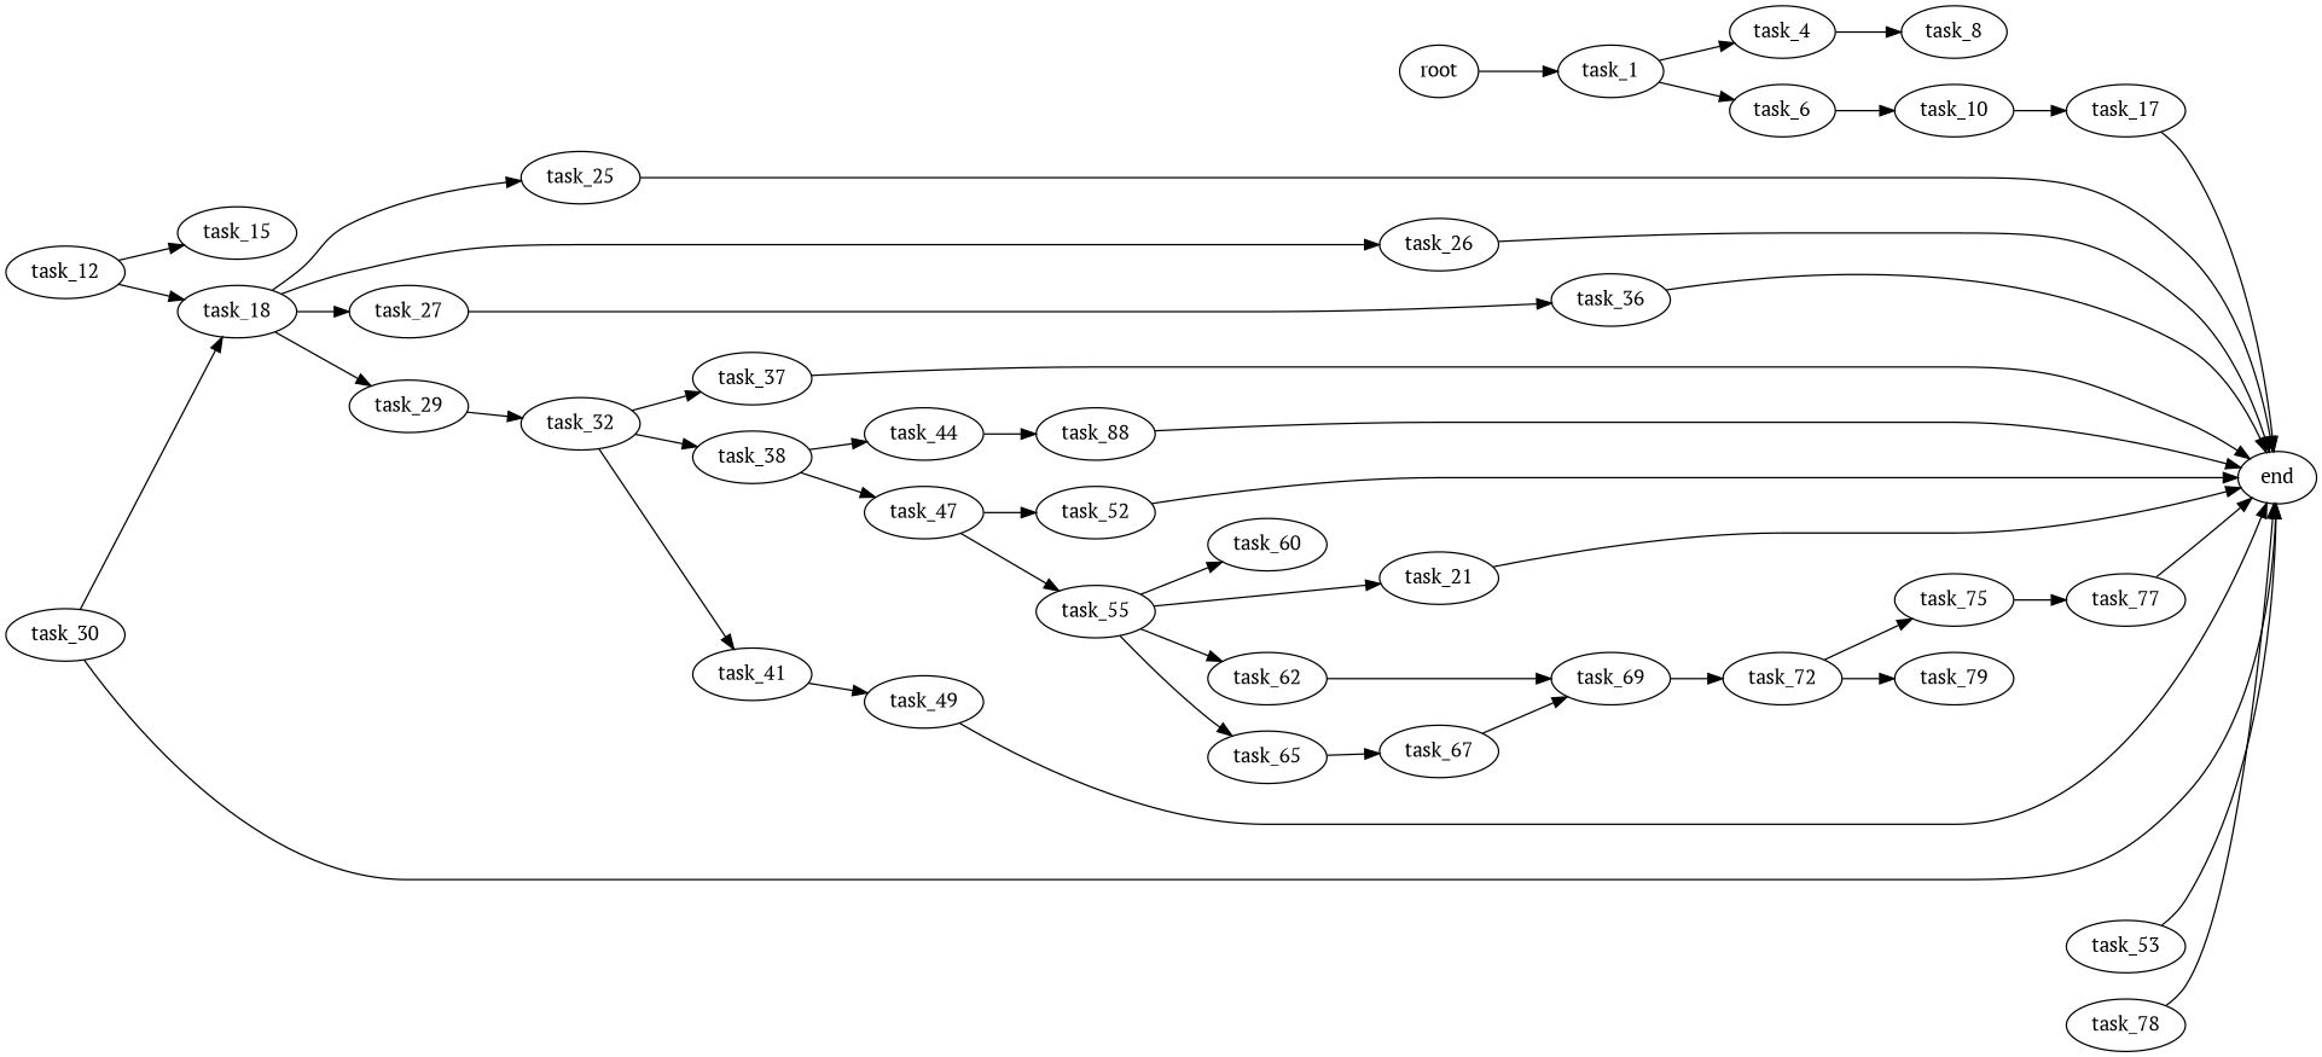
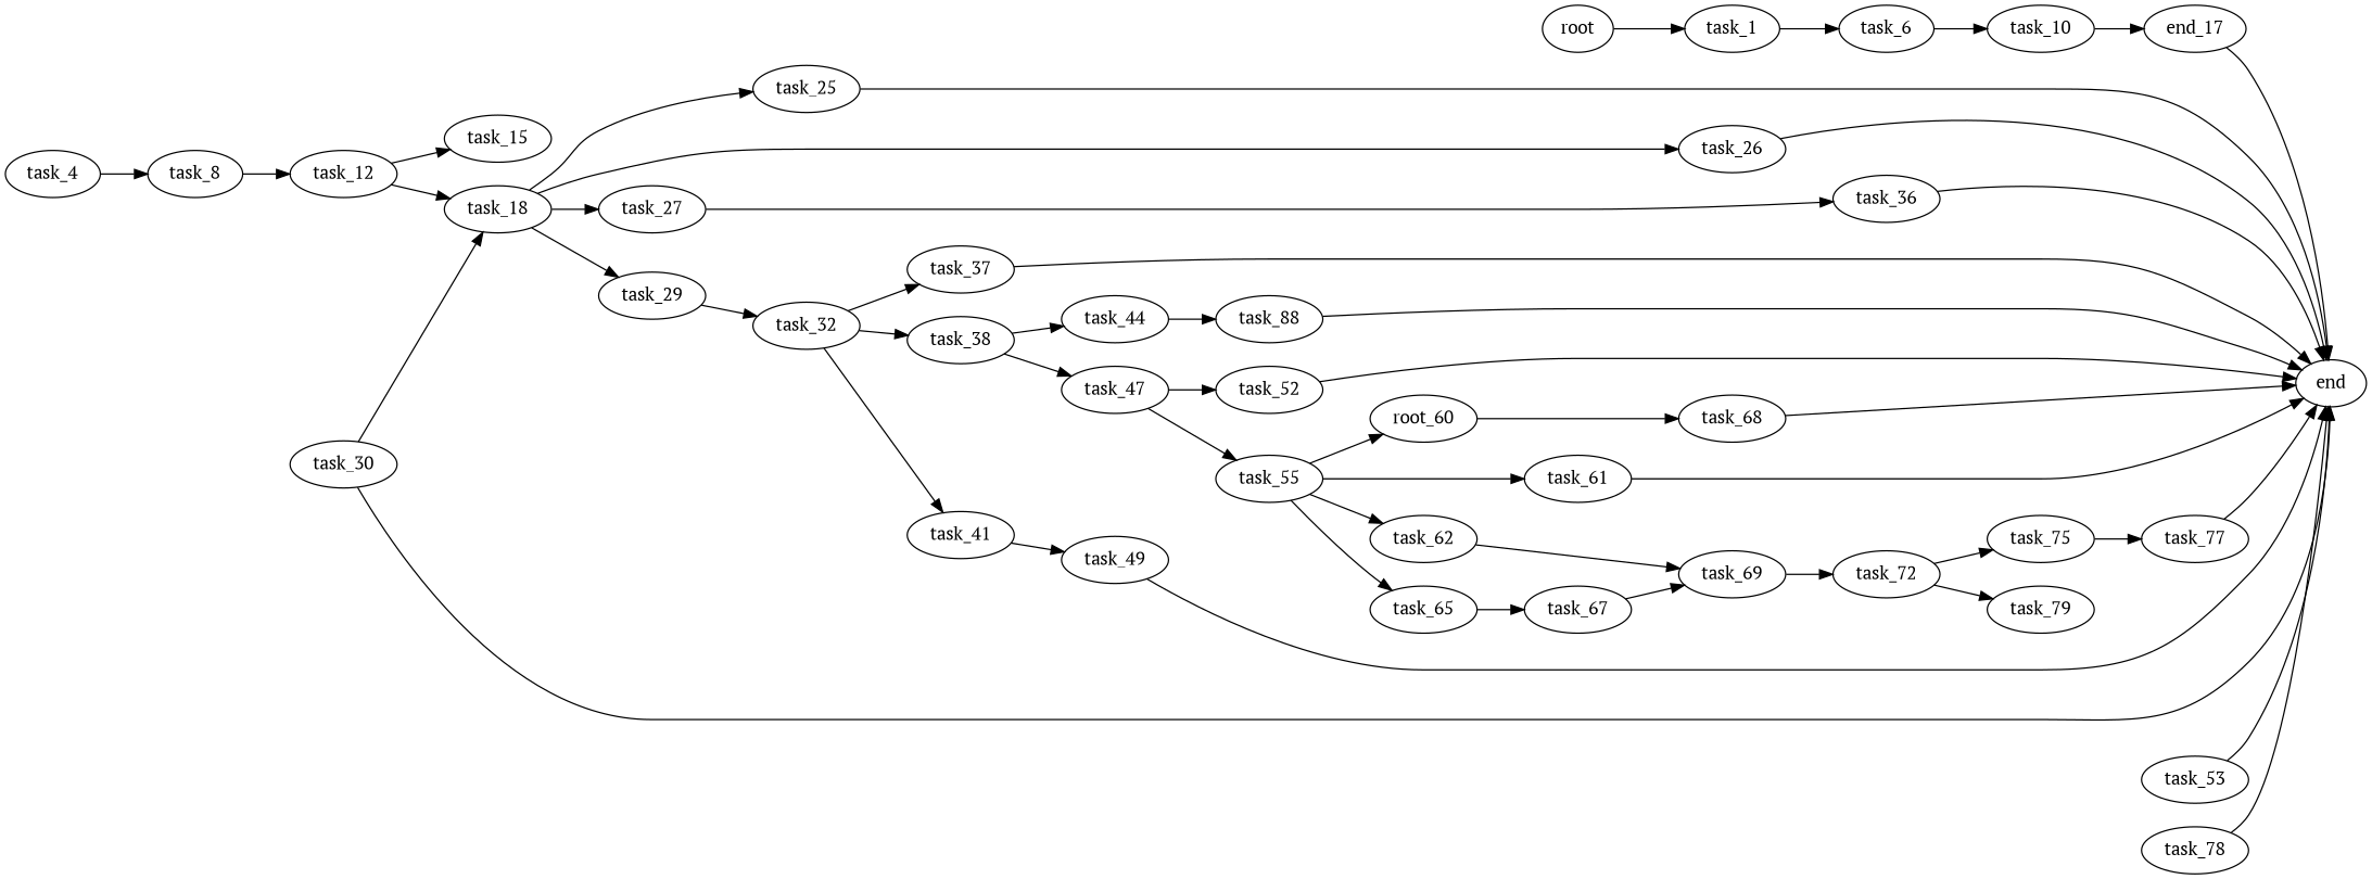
  digraph {
    fontname="PT Serif"
    rankdir=LR
    node [fontname="PT Serif"]
    edge [fontname="PT Serif"]
    root
    task_1
    task_4
    task_6
    task_8
    task_10
    task_12
-   task_17
+   task_17 [label=end_17]
    task_15
    task_18
    end
    task_25
    task_26
    task_27
    task_29
    task_36
    task_32
    task_30
    task_37
    task_38
    task_41
    task_44
    task_47
    task_49
    n25 [label=task_88]
    task_52
    task_55
    task_53
-   task_60
-   task_61 [label=task_21]
+   task_60 [label=root_60]
+   task_61
    task_62
    task_65
+   task_68
    task_69
    task_67
    task_72
    task_75
    task_79
    task_78
    task_77
    root -> task_1
-   task_1 -> task_4
    task_1 -> task_6
    task_4 -> task_8
    task_6 -> task_10
+   task_8 -> task_12
    task_10 -> task_17
    task_12 -> task_15
    task_12 -> task_18
    task_17 -> end
    task_18 -> task_25
    task_18 -> task_26
    task_18 -> task_27
    task_18 -> task_29
    task_25 -> end
    task_26 -> end
    task_27 -> task_36
    task_29 -> task_32
    task_36 -> end
    task_32 -> task_37
    task_32 -> task_38
    task_32 -> task_41
    task_30 -> task_18
    task_30 -> end
    task_37 -> end
    task_38 -> task_44
    task_38 -> task_47
    task_41 -> task_49
    task_44 -> n25
    task_47 -> task_52
    task_47 -> task_55
    task_49 -> end
    n25 -> end
    task_52 -> end
    task_55 -> task_60
    task_55 -> task_61
    task_55 -> task_62
    task_55 -> task_65
    task_53 -> end
+   task_60 -> task_68
    task_61 -> end
    task_62 -> task_69
    task_65 -> task_67
+   task_68 -> end
    task_69 -> task_72
    task_67 -> task_69
    task_72 -> task_75
    task_72 -> task_79
    task_75 -> task_77
    task_78 -> end
    task_77 -> end
  }
